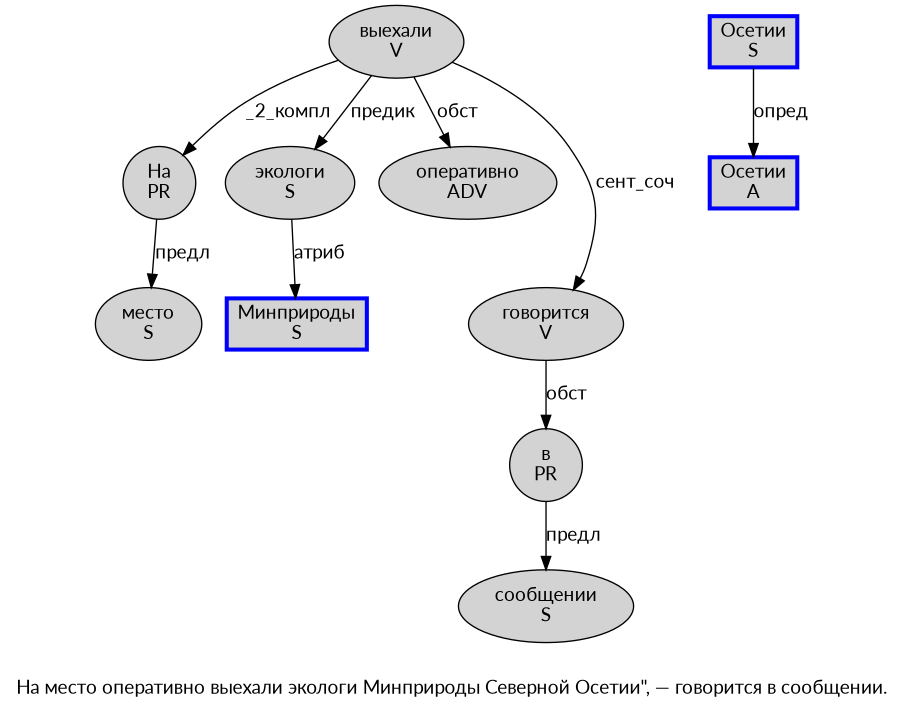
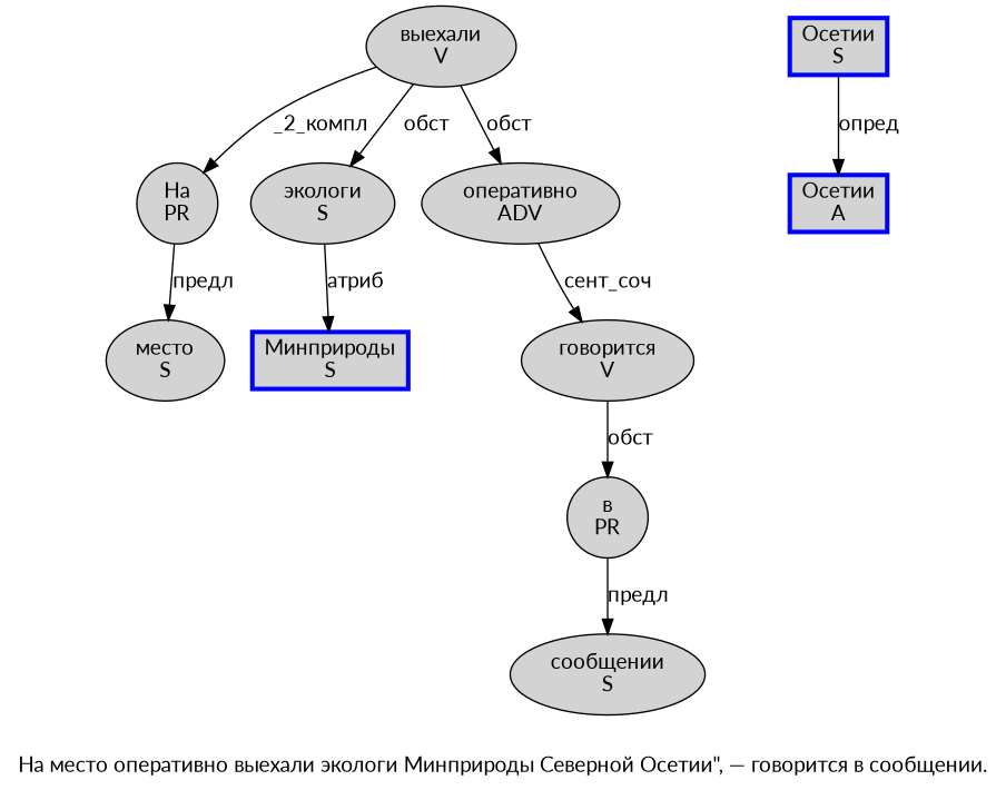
  digraph {
    fontname=Lato
    label="На место оперативно выехали экологи Минприроды Северной Осетии\", — говорится в сообщении."
    node [fillcolor=lightgray fontname=Lato penwidth=1 shape=ellipse style=filled]
    edge [fontname=Lato]
    n1 [label="На\nPR"]
    n2 [label="место\nS"]
    n3 [label="оперативно\nADV"]
    n4 [label="выехали\nV"]
    n5 [label="экологи\nS"]
    n6 [label="говорится\nV"]
    n7 [color=blue label="Минприроды\nS" penwidth=3 shape=box]
    n8 [label="в\nPR"]
    n9 [color=blue label="Осетии\nA" penwidth=3 shape=box]
    n10 [color=blue label="Осетии\nS" penwidth=3 shape=box]
    n11 [label="сообщении\nS"]
    n1 -> n2 [label="предл"]
    n4 -> n1 [label="_2_компл"]
    n4 -> n3 [label="обст"]
-   n4 -> n5 [label="предик"]
-   n4 -> n6 [label="сент_соч"]
+   n4 -> n5 [label="обст"]
+   n3 -> n6 [label="сент_соч"]
    n5 -> n7 [label="атриб"]
    n6 -> n8 [label="обст"]
    n8 -> n11 [label="предл"]
    n10 -> n9 [label="опред"]
  }
